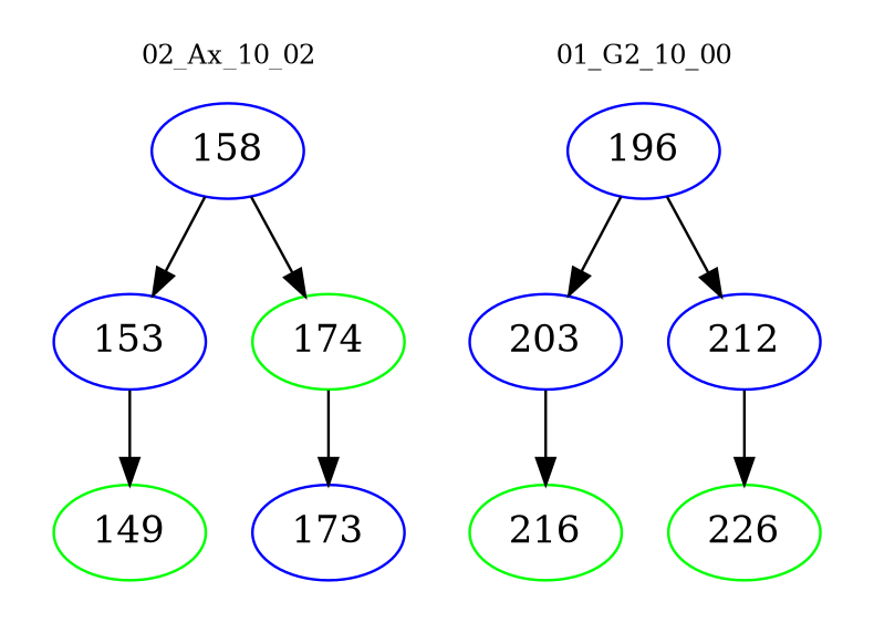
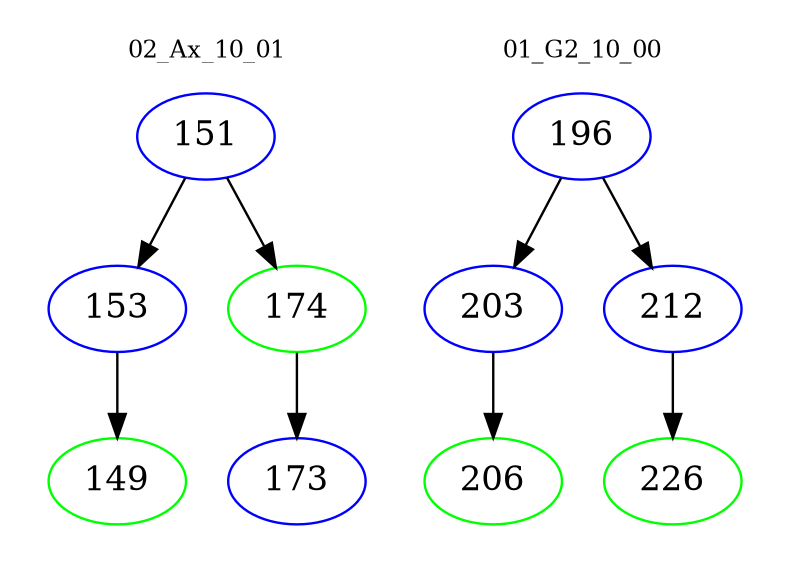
  digraph {
    node [color=blue]
    edge [color=black]
-   n1 [label=158]
+   n1 [label=151]
    n2 [label=153]
    n3 [color=green label=174]
    n4 [color=green label=149]
    n5 [label=173]
    n6 [label=196]
    n7 [label=203]
    n8 [label=212]
-   n9 [color=green label=216]
+   n9 [color=green label=206]
    n10 [color=green label=226]
    subgraph cluster_1 {
      color=white
      fontsize=10
-     label="02_Ax_10_02"
+     label="02_Ax_10_01"
      n1
      n2
      n3
      n4
      n5
    }
    subgraph cluster_2 {
      color=white
      fontsize=10
      label="01_G2_10_00"
      n6
      n7
      n8
      n9
      n10
    }
    n1 -> n2
    n1 -> n3
    n2 -> n4
    n3 -> n5
    n6 -> n7
    n6 -> n8
    n7 -> n9
    n8 -> n10
  }
